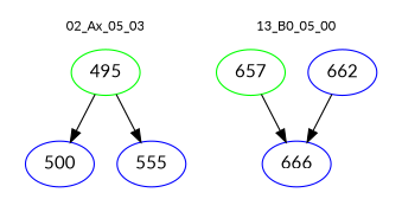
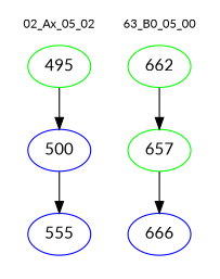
  digraph {
    fontname=Lato
    node [color=blue fontname=Lato]
    edge [color=black fontname=Lato]
    n1 [label=500]
    n2 [color=green label=495]
    n3 [label=555]
-   n4 [label=662]
+   n4 [color=green label=662]
    n5 [color=green label=657]
    n6 [label=666]
    subgraph cluster_1 {
      color=white
      fontsize=10
-     label="02_Ax_05_03"
+     label="02_Ax_05_02"
      n1
      n2
      n3
    }
    subgraph cluster_2 {
      color=white
      fontsize=10
-     label="13_B0_05_00"
+     label="63_B0_05_00"
      n4
      n5
      n6
    }
    n2 -> n1
-   n2 -> n3
-   n4 -> n6
+   n1 -> n3
+   n4 -> n5
    n5 -> n6
  }
